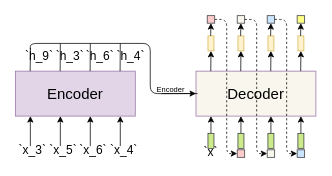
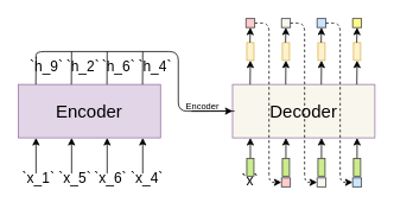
  <mxCell id="0" />
  <mxCell id="1" parent="0" />
  <mxCell id="2" value="Encoder" style="rounded=0;whiteSpace=wrap;html=1;fontSize=20;fillColor=#e1d5e7;strokeColor=#9673a6;fontColor=#000000;" parent="1" vertex="1"><mxGeometry x="20" y="94" width="160" height="60" as="geometry" /></mxCell>
  <mxCell id="3" value="" style="endArrow=classic;html=1;fontSize=20;fontColor=#000000;" parent="1" edge="1"><mxGeometry width="50" height="50" relative="1" as="geometry"><mxPoint x="40" y="194" as="sourcePoint" /><mxPoint x="40" y="154" as="targetPoint" /></mxGeometry></mxCell>
  <mxCell id="4" value="" style="endArrow=classic;html=1;fontSize=20;fontColor=#000000;" parent="1" edge="1"><mxGeometry width="50" height="50" relative="1" as="geometry"><mxPoint x="80" y="194" as="sourcePoint" /><mxPoint x="80" y="154" as="targetPoint" /></mxGeometry></mxCell>
  <mxCell id="5" value="" style="endArrow=classic;html=1;fontSize=20;fontColor=#000000;" parent="1" edge="1"><mxGeometry width="50" height="50" relative="1" as="geometry"><mxPoint x="120" y="194" as="sourcePoint" /><mxPoint x="120" y="154" as="targetPoint" /></mxGeometry></mxCell>
  <mxCell id="6" value="" style="endArrow=classic;html=1;fontSize=20;fontColor=#000000;" parent="1" edge="1"><mxGeometry width="50" height="50" relative="1" as="geometry"><mxPoint x="160" y="194" as="sourcePoint" /><mxPoint x="160" y="154" as="targetPoint" /></mxGeometry></mxCell>
  <mxCell id="7" value="" style="endArrow=none;html=1;fontSize=20;fontColor=#000000;endFill=0;entryX=0.104;entryY=-0.051;entryDx=0;entryDy=0;entryPerimeter=0;" parent="1" edge="1" target="15"><mxGeometry width="50" height="50" relative="1" as="geometry"><mxPoint x="39.76" y="94" as="sourcePoint" /><mxPoint x="39.76" y="54" as="targetPoint" /></mxGeometry></mxCell>
  <mxCell id="8" value="" style="endArrow=none;html=1;fontSize=20;fontColor=#000000;endFill=0;" parent="1" edge="1"><mxGeometry width="50" height="50" relative="1" as="geometry"><mxPoint x="79.76" y="94" as="sourcePoint" /><mxPoint x="80" y="57" as="targetPoint" /></mxGeometry></mxCell>
  <mxCell id="9" value="" style="endArrow=none;html=1;fontSize=20;fontColor=#000000;endFill=0;" parent="1" edge="1"><mxGeometry width="50" height="50" relative="1" as="geometry"><mxPoint x="119.76" y="94" as="sourcePoint" /><mxPoint x="120" y="57" as="targetPoint" /></mxGeometry></mxCell>
  <mxCell id="10" value="" style="endArrow=none;html=1;fontSize=20;fontColor=#000000;endFill=0;" parent="1" edge="1"><mxGeometry width="50" height="50" relative="1" as="geometry"><mxPoint x="159.76" y="94" as="sourcePoint" /><mxPoint x="160" y="57" as="targetPoint" /></mxGeometry></mxCell>
- <mxCell id="11" value="`x_3`" style="text;html=1;strokeColor=none;fillColor=none;align=center;verticalAlign=middle;whiteSpace=wrap;rounded=0;fontSize=16;fontColor=#000000;" parent="1" vertex="1"><mxGeometry x="28" y="189" width="30" height="20" as="geometry" /></mxCell>
+ <mxCell id="11" value="`x_1`" style="text;html=1;strokeColor=none;fillColor=none;align=center;verticalAlign=middle;whiteSpace=wrap;rounded=0;fontSize=16;fontColor=#000000;" parent="1" vertex="1"><mxGeometry x="28" y="189" width="30" height="20" as="geometry" /></mxCell>
  <mxCell id="12" value="`x_5`" style="text;html=1;strokeColor=none;fillColor=none;align=center;verticalAlign=middle;whiteSpace=wrap;rounded=0;fontSize=16;fontColor=#000000;" parent="1" vertex="1"><mxGeometry x="69" y="189" width="30" height="20" as="geometry" /></mxCell>
  <mxCell id="13" value="`x_6`" style="text;html=1;strokeColor=none;fillColor=none;align=center;verticalAlign=middle;whiteSpace=wrap;rounded=0;fontSize=16;fontColor=#000000;" parent="1" vertex="1"><mxGeometry x="109" y="189" width="30" height="20" as="geometry" /></mxCell>
  <mxCell id="14" value="`x_4`" style="text;html=1;strokeColor=none;fillColor=none;align=center;verticalAlign=middle;whiteSpace=wrap;rounded=0;fontSize=16;fontColor=#000000;" parent="1" vertex="1"><mxGeometry x="150" y="189" width="30" height="20" as="geometry" /></mxCell>
  <mxCell id="15" value="`h_9`" style="text;html=1;strokeColor=none;fillColor=none;align=center;verticalAlign=middle;whiteSpace=wrap;rounded=0;fontSize=16;fontColor=#000000;" parent="1" vertex="1"><mxGeometry x="37" y="64" width="30" height="20" as="geometry" /></mxCell>
- <mxCell id="16" value="`h_3`" style="text;html=1;strokeColor=none;fillColor=none;align=center;verticalAlign=middle;whiteSpace=wrap;rounded=0;fontSize=16;fontColor=#000000;" parent="1" vertex="1"><mxGeometry x="78" y="64" width="30" height="20" as="geometry" /></mxCell>
+ <mxCell id="16" value="`h_2`" style="text;html=1;strokeColor=none;fillColor=none;align=center;verticalAlign=middle;whiteSpace=wrap;rounded=0;fontSize=16;fontColor=#000000;" parent="1" vertex="1"><mxGeometry x="78" y="64" width="30" height="20" as="geometry" /></mxCell>
  <mxCell id="17" value="`h_6`" style="text;html=1;strokeColor=none;fillColor=none;align=center;verticalAlign=middle;whiteSpace=wrap;rounded=0;fontSize=16;fontColor=#000000;" parent="1" vertex="1"><mxGeometry x="118" y="64" width="30" height="20" as="geometry" /></mxCell>
  <mxCell id="18" value="`h_4`" style="text;html=1;strokeColor=none;fillColor=none;align=center;verticalAlign=middle;whiteSpace=wrap;rounded=0;fontSize=16;fontColor=#000000;" parent="1" vertex="1"><mxGeometry x="159" y="64" width="30" height="20" as="geometry" /></mxCell>
  <mxCell id="19" value="Decoder" style="rounded=0;whiteSpace=wrap;html=1;fontSize=20;fillColor=#f9f7ed;strokeColor=#9673a6;" parent="1" vertex="1"><mxGeometry x="261" y="94" width="160" height="60" as="geometry" /></mxCell>
  <mxCell id="20" value="" style="endArrow=classic;html=1;fontSize=20;fontColor=#000000;" parent="1" edge="1"><mxGeometry width="50" height="50" relative="1" as="geometry"><mxPoint x="281" y="177" as="sourcePoint" /><mxPoint x="281" y="154" as="targetPoint" /></mxGeometry></mxCell>
  <mxCell id="21" value="" style="endArrow=classic;html=1;fontSize=20;fontColor=#000000;" parent="1" edge="1"><mxGeometry width="50" height="50" relative="1" as="geometry"><mxPoint x="321" y="177" as="sourcePoint" /><mxPoint x="321" y="154" as="targetPoint" /></mxGeometry></mxCell>
  <mxCell id="22" value="" style="endArrow=classic;html=1;fontSize=20;fontColor=#000000;" parent="1" edge="1"><mxGeometry width="50" height="50" relative="1" as="geometry"><mxPoint x="361" y="177" as="sourcePoint" /><mxPoint x="361" y="154" as="targetPoint" /></mxGeometry></mxCell>
  <mxCell id="23" value="" style="endArrow=classic;html=1;fontSize=20;fontColor=#000000;" parent="1" edge="1"><mxGeometry width="50" height="50" relative="1" as="geometry"><mxPoint x="401" y="177" as="sourcePoint" /><mxPoint x="401" y="154" as="targetPoint" /></mxGeometry></mxCell>
  <mxCell id="24" value="" style="endArrow=classic;html=1;fontSize=20;fontColor=#000000;" parent="1" edge="1"><mxGeometry width="50" height="50" relative="1" as="geometry"><mxPoint x="280.76" y="94" as="sourcePoint" /><mxPoint x="281" y="67" as="targetPoint" /></mxGeometry></mxCell>
  <mxCell id="25" value="" style="endArrow=classic;html=1;fontSize=20;fontColor=#000000;" parent="1" edge="1"><mxGeometry width="50" height="50" relative="1" as="geometry"><mxPoint x="320.76" y="94" as="sourcePoint" /><mxPoint x="321" y="67" as="targetPoint" /></mxGeometry></mxCell>
  <mxCell id="26" value="" style="endArrow=classic;html=1;fontSize=20;fontColor=#000000;" parent="1" edge="1"><mxGeometry width="50" height="50" relative="1" as="geometry"><mxPoint x="360.76" y="94" as="sourcePoint" /><mxPoint x="361" y="67" as="targetPoint" /></mxGeometry></mxCell>
  <mxCell id="27" value="" style="endArrow=classic;html=1;fontSize=20;fontColor=#000000;" parent="1" edge="1"><mxGeometry width="50" height="50" relative="1" as="geometry"><mxPoint x="400.76" y="94" as="sourcePoint" /><mxPoint x="401" y="67" as="targetPoint" /></mxGeometry></mxCell>
  <mxCell id="28" value="`x`" style="text;html=1;strokeColor=none;fillColor=none;align=center;verticalAlign=middle;whiteSpace=wrap;rounded=0;fontSize=16;fontColor=#000000;" parent="1" vertex="1"><mxGeometry x="266" y="192" width="30" height="20" as="geometry" /></mxCell>
  <mxCell id="29" value="" style="rounded=0;whiteSpace=wrap;html=1;fontSize=10;fillColor=#cdeb8b;strokeColor=#36393d;fontColor=#000000;" parent="1" vertex="1"><mxGeometry x="277" y="177" width="8" height="20" as="geometry" /></mxCell>
  <mxCell id="30" value="" style="rounded=0;whiteSpace=wrap;html=1;fontSize=10;fillColor=#cdeb8b;strokeColor=#36393d;fontColor=#000000;" parent="1" vertex="1"><mxGeometry x="317" y="177" width="8" height="20" as="geometry" /></mxCell>
  <mxCell id="31" value="" style="rounded=0;whiteSpace=wrap;html=1;fontSize=10;fillColor=#cdeb8b;strokeColor=#36393d;fontColor=#000000;" parent="1" vertex="1"><mxGeometry x="357" y="177" width="8" height="20" as="geometry" /></mxCell>
  <mxCell id="32" value="" style="rounded=0;whiteSpace=wrap;html=1;fontSize=10;fillColor=#cdeb8b;strokeColor=#36393d;fontColor=#000000;" parent="1" vertex="1"><mxGeometry x="397" y="177" width="8" height="20" as="geometry" /></mxCell>
  <mxCell id="33" value="" style="rounded=0;whiteSpace=wrap;html=1;fontSize=10;fillColor=#fff2cc;strokeColor=#d6b656;" parent="1" vertex="1"><mxGeometry x="277" y="47" width="8" height="20" as="geometry" /></mxCell>
  <mxCell id="34" value="" style="rounded=0;whiteSpace=wrap;html=1;fontSize=10;fillColor=#fff2cc;strokeColor=#d6b656;" parent="1" vertex="1"><mxGeometry x="317" y="47" width="8" height="20" as="geometry" /></mxCell>
  <mxCell id="35" value="" style="rounded=0;whiteSpace=wrap;html=1;fontSize=10;fillColor=#fff2cc;strokeColor=#d6b656;" parent="1" vertex="1"><mxGeometry x="357" y="47" width="8" height="20" as="geometry" /></mxCell>
  <mxCell id="36" value="" style="rounded=0;whiteSpace=wrap;html=1;fontSize=10;fillColor=#fff2cc;strokeColor=#d6b656;" parent="1" vertex="1"><mxGeometry x="397" y="47" width="8" height="20" as="geometry" /></mxCell>
  <mxCell id="37" value="" style="endArrow=classic;html=1;fontSize=20;fontColor=#000000;" parent="1" edge="1"><mxGeometry width="50" height="50" relative="1" as="geometry"><mxPoint x="280.58" y="47" as="sourcePoint" /><mxPoint x="281" y="30" as="targetPoint" /></mxGeometry></mxCell>
  <mxCell id="38" value="" style="endArrow=classic;html=1;fontSize=20;fontColor=#000000;" parent="1" edge="1"><mxGeometry width="50" height="50" relative="1" as="geometry"><mxPoint x="320.58" y="47" as="sourcePoint" /><mxPoint x="321" y="30" as="targetPoint" /></mxGeometry></mxCell>
  <mxCell id="39" value="" style="endArrow=classic;html=1;fontSize=20;fontColor=#000000;" parent="1" edge="1"><mxGeometry width="50" height="50" relative="1" as="geometry"><mxPoint x="360.58" y="47" as="sourcePoint" /><mxPoint x="361" y="30" as="targetPoint" /></mxGeometry></mxCell>
  <mxCell id="40" value="" style="endArrow=classic;html=1;fontSize=20;fontColor=#000000;" parent="1" edge="1"><mxGeometry width="50" height="50" relative="1" as="geometry"><mxPoint x="400.58" y="47" as="sourcePoint" /><mxPoint x="401" y="30" as="targetPoint" /></mxGeometry></mxCell>
  <mxCell id="41" style="edgeStyle=none;html=1;exitX=1;exitY=0.5;exitDx=0;exitDy=0;entryX=0;entryY=0.5;entryDx=0;entryDy=0;dashed=1;fontColor=#000000;" parent="1" source="42" target="47" edge="1"><mxGeometry relative="1" as="geometry"><mxPoint x="312" y="227" as="targetPoint" /><Array as="points"><mxPoint x="302" y="25" /><mxPoint x="302" y="204" /></Array></mxGeometry></mxCell>
  <mxCell id="42" value="" style="whiteSpace=wrap;html=1;aspect=fixed;fillColor=#ffcccc;strokeColor=#36393d;fontColor=#000000;" parent="1" vertex="1"><mxGeometry x="276" y="20" width="10" height="10" as="geometry" /></mxCell>
  <mxCell id="43" value="" style="whiteSpace=wrap;html=1;aspect=fixed;fillColor=#f9f7ed;strokeColor=#36393d;fontColor=#000000;" parent="1" vertex="1"><mxGeometry x="316" y="20" width="10" height="10" as="geometry" /></mxCell>
  <mxCell id="44" value="" style="whiteSpace=wrap;html=1;aspect=fixed;fillColor=#cce5ff;strokeColor=#36393d;fontColor=#000000;" parent="1" vertex="1"><mxGeometry x="356" y="20" width="10" height="10" as="geometry" /></mxCell>
  <mxCell id="45" value="" style="whiteSpace=wrap;html=1;aspect=fixed;fillColor=#ffff88;strokeColor=#36393d;fontColor=#000000;" parent="1" vertex="1"><mxGeometry x="396" y="20" width="10" height="10" as="geometry" /></mxCell>
  <mxCell id="46" style="edgeStyle=none;html=1;exitX=0;exitY=0.5;exitDx=0;exitDy=0;fontColor=#000000;" parent="1" source="47" edge="1"><mxGeometry relative="1" as="geometry"><mxPoint x="315.986" y="204.009" as="targetPoint" /></mxGeometry></mxCell>
  <mxCell id="47" value="" style="whiteSpace=wrap;html=1;aspect=fixed;fillColor=#ffcccc;strokeColor=#36393d;fontColor=#000000;" parent="1" vertex="1"><mxGeometry x="316" y="199" width="10" height="10" as="geometry" /></mxCell>
  <mxCell id="48" value="" style="whiteSpace=wrap;html=1;aspect=fixed;fillColor=#f9f7ed;strokeColor=#36393d;fontColor=#000000;" parent="1" vertex="1"><mxGeometry x="356" y="199" width="10" height="10" as="geometry" /></mxCell>
  <mxCell id="49" value="" style="whiteSpace=wrap;html=1;aspect=fixed;fillColor=#cce5ff;strokeColor=#36393d;fontColor=#000000;" parent="1" vertex="1"><mxGeometry x="396" y="199" width="10" height="10" as="geometry" /></mxCell>
  <mxCell id="50" style="edgeStyle=none;html=1;exitX=1;exitY=0.5;exitDx=0;exitDy=0;entryX=0;entryY=0.5;entryDx=0;entryDy=0;dashed=1;fontColor=#000000;" parent="1" edge="1"><mxGeometry relative="1" as="geometry"><mxPoint x="356" y="204" as="targetPoint" /><mxPoint x="326" y="25" as="sourcePoint" /><Array as="points"><mxPoint x="342" y="25" /><mxPoint x="342" y="204" /></Array></mxGeometry></mxCell>
  <mxCell id="51" style="edgeStyle=none;html=1;exitX=1;exitY=0.5;exitDx=0;exitDy=0;entryX=0;entryY=0.5;entryDx=0;entryDy=0;dashed=1;fontColor=#000000;" parent="1" edge="1"><mxGeometry relative="1" as="geometry"><mxPoint x="396" y="204" as="targetPoint" /><mxPoint x="366" y="25" as="sourcePoint" /><Array as="points"><mxPoint x="382" y="25" /><mxPoint x="382" y="204" /></Array></mxGeometry></mxCell>
  <mxCell id="52" value="" style="endArrow=classic;html=1;fontColor=#000000;" parent="1" edge="1"><mxGeometry width="50" height="50" relative="1" as="geometry"><mxPoint x="215" y="124" as="sourcePoint" /><mxPoint x="261" y="123.9" as="targetPoint" /></mxGeometry></mxCell>
  <mxCell id="53" value="Encoder" style="text;html=1;strokeColor=none;fillColor=none;align=center;verticalAlign=middle;whiteSpace=wrap;rounded=0;fontSize=10;fontColor=#000000;" parent="1" vertex="1"><mxGeometry x="204" y="108" width="47" height="20" as="geometry" /></mxCell>
  <mxCell id="54" value="" style="endArrow=none;html=1;entryX=-0.005;entryY=0.499;entryDx=0;entryDy=0;entryPerimeter=0;exitX=0.097;exitY=0.062;exitDx=0;exitDy=0;exitPerimeter=0;" parent="1" edge="1" source="15"><mxGeometry width="50" height="50" relative="1" as="geometry"><mxPoint x="40" y="54" as="sourcePoint" /><mxPoint x="263.2" y="123.94" as="targetPoint" /><Array as="points"><mxPoint x="40" y="57" /><mxPoint x="200" y="57" /><mxPoint x="200" y="124" /></Array></mxGeometry></mxCell>
